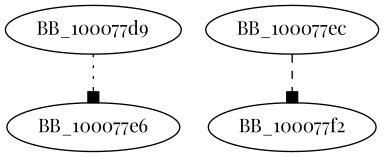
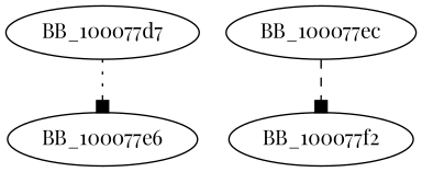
  digraph {
    fontname="Playfair Display"
    node [fontname="Playfair Display"]
    edge [arrowhead=box fontname="Playfair Display"]
-   BB_100077d9
+   BB_100077d9 [label=BB_100077d7]
    BB_100077e6
    BB_100077ec
    BB_100077f2
    BB_100077d9 -> BB_100077e6 [style=dotted]
    BB_100077ec -> BB_100077f2 [style=dashed]
  }
